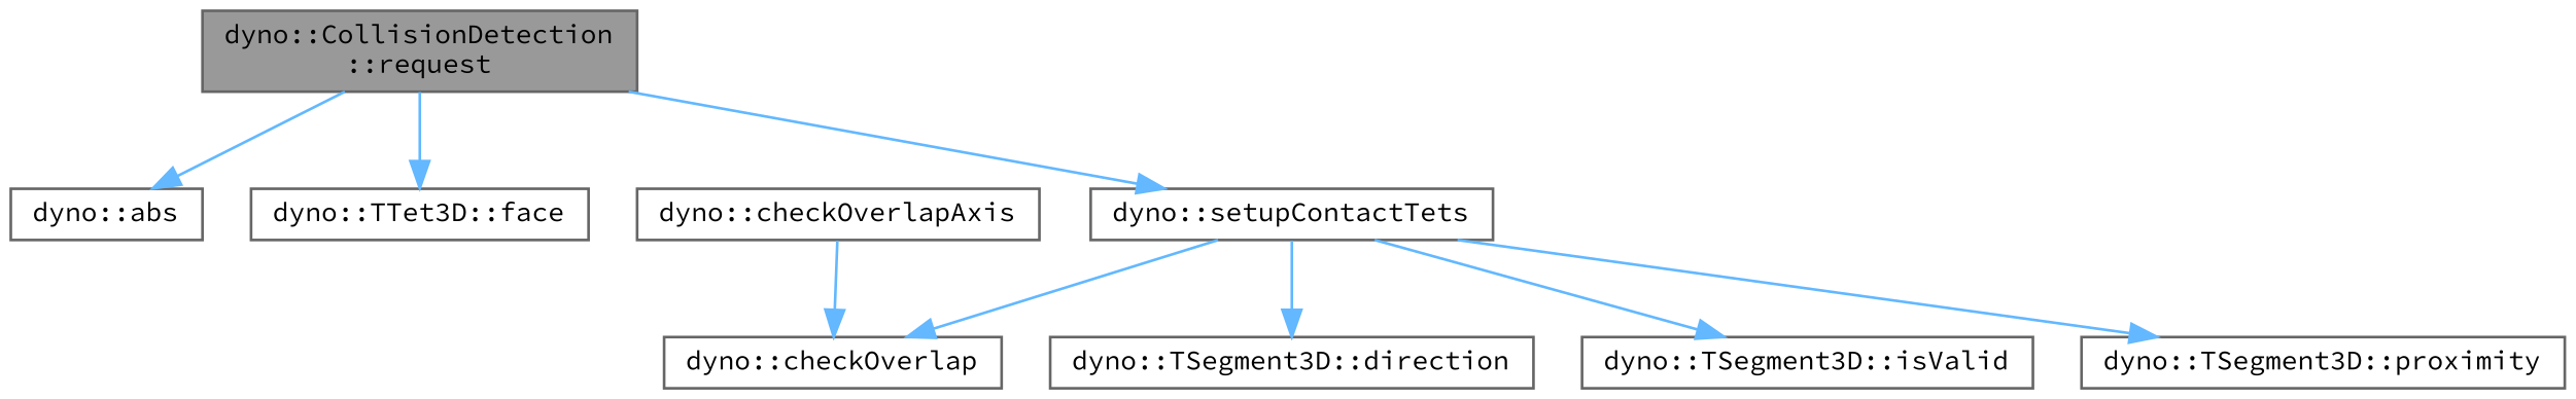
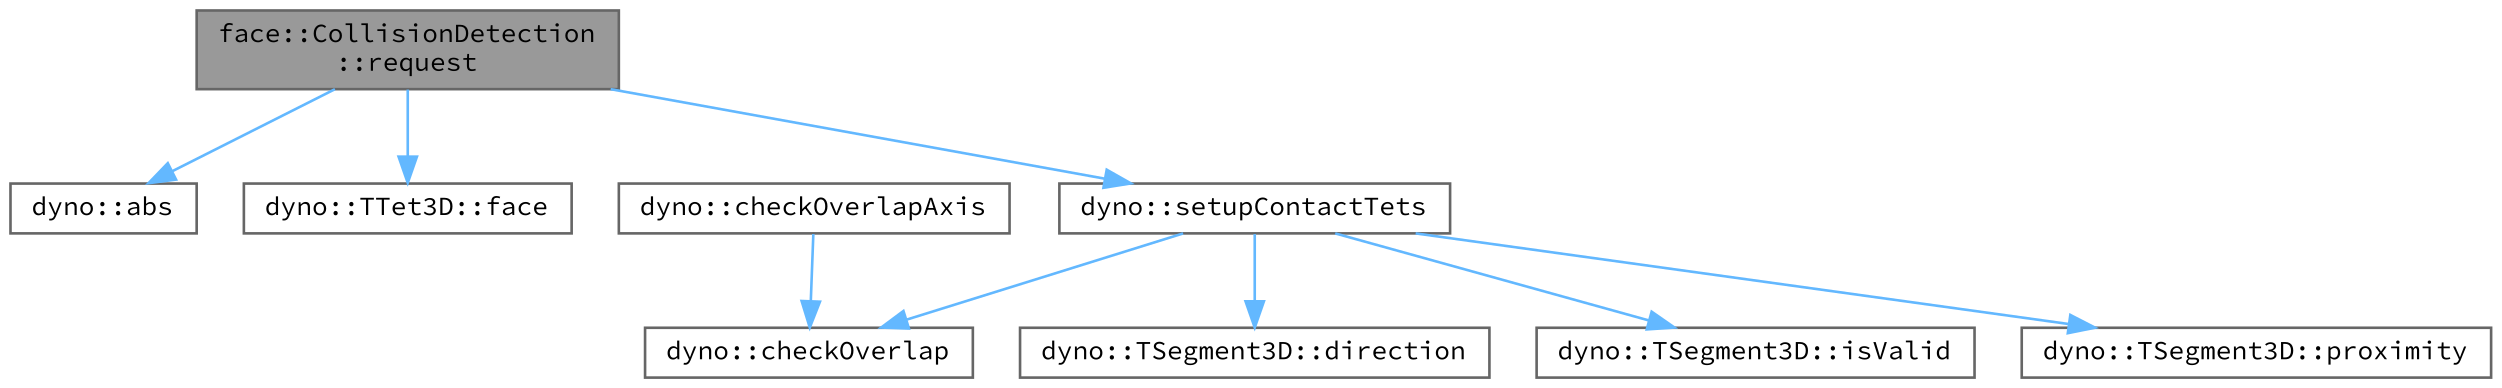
  digraph {
    fontname="Source Code Pro"
    rankdir=TB
    node [color=grey40 fillcolor=white fontname="Source Code Pro" fontsize=10 shape=box style=filled]
    edge [color=steelblue1 fontname="Source Code Pro" fontsize=10 labelfontname=Helvetica labelfontsize=10 style=solid]
-   n1 [color=gray40 fillcolor=grey60 fontcolor=black height=0.2 label="dyno::CollisionDetection\l::request" width=0.4]
+   n1 [color=gray40 fillcolor=grey60 fontcolor=black height=0.2 label="face::CollisionDetection\l::request" width=0.4]
    n2 [height=0.2 label="dyno::abs" width=0.4]
    n3 [height=0.2 label="dyno::TTet3D::face" width=0.4]
    n4 [height=0.2 label="dyno::setupContactTets" width=0.4]
    n5 [height=0.2 label="dyno::checkOverlapAxis" width=0.4]
    n6 [height=0.2 label="dyno::checkOverlap" width=0.4]
    n7 [height=0.2 label="dyno::TSegment3D::direction" width=0.4]
    n8 [height=0.2 label="dyno::TSegment3D::isValid" width=0.4]
    n9 [height=0.2 label="dyno::TSegment3D::proximity" width=0.4]
    n1 -> n2
    n1 -> n3
    n1 -> n4
    n4 -> n6
    n4 -> n7
    n4 -> n8
    n4 -> n9
    n5 -> n6
  }
